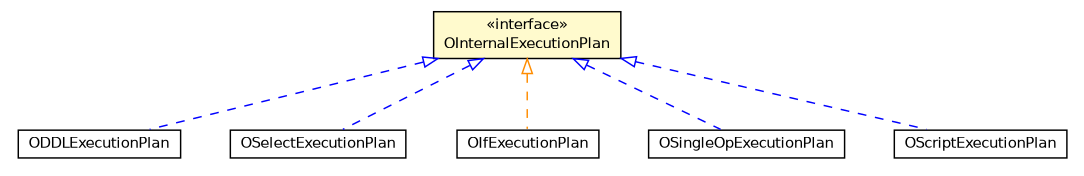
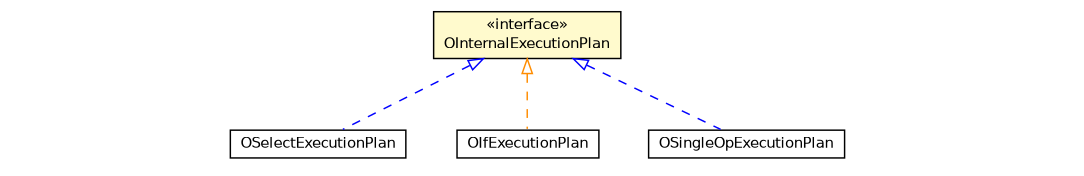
  digraph {
    nodesep=0.25
    ranksep=0.5
    node [fontcolor=black fontname=Helvetica fontsize=10.0 shape=plaintext]
    edge [arrowtail=empty color=blue dir=back fontname=Helvetica fontsize=10 headport=p labelfontname=Helvetica labelfontsize=10 style=dashed tailport=p]
-   n1 [label=<<table title="com.orientechnologies.orient.core.sql.executor.ODDLExecutionPlan" border="0" cellborder="1" cellspacing="0" cellpadding="2" port="p" href="./ODDLExecutionPlan.html"> 		<tr><td><table border="0" cellspacing="0" cellpadding="1"> <tr><td align="center" balign="center"> ODDLExecutionPlan </td></tr> 		</table></td></tr> 		</table>>]
    n2 [label=<<table title="com.orientechnologies.orient.core.sql.executor.OInternalExecutionPlan" border="0" cellborder="1" cellspacing="0" cellpadding="2" port="p" bgcolor="lemonChiffon" href="./OInternalExecutionPlan.html"> 		<tr><td><table border="0" cellspacing="0" cellpadding="1"> <tr><td align="center" balign="center"> &#171;interface&#187; </td></tr> <tr><td align="center" balign="center"> OInternalExecutionPlan </td></tr> 		</table></td></tr> 		</table>>]
    n3 [label=<<table title="com.orientechnologies.orient.core.sql.executor.OSelectExecutionPlan" border="0" cellborder="1" cellspacing="0" cellpadding="2" port="p" href="./OSelectExecutionPlan.html"> 		<tr><td><table border="0" cellspacing="0" cellpadding="1"> <tr><td align="center" balign="center"> OSelectExecutionPlan </td></tr> 		</table></td></tr> 		</table>>]
    n4 [label=<<table title="com.orientechnologies.orient.core.sql.executor.OIfExecutionPlan" border="0" cellborder="1" cellspacing="0" cellpadding="2" port="p" href="./OIfExecutionPlan.html"> 		<tr><td><table border="0" cellspacing="0" cellpadding="1"> <tr><td align="center" balign="center"> OIfExecutionPlan </td></tr> 		</table></td></tr> 		</table>>]
    n5 [label=<<table title="com.orientechnologies.orient.core.sql.executor.OSingleOpExecutionPlan" border="0" cellborder="1" cellspacing="0" cellpadding="2" port="p" href="./OSingleOpExecutionPlan.html"> 		<tr><td><table border="0" cellspacing="0" cellpadding="1"> <tr><td align="center" balign="center"> OSingleOpExecutionPlan </td></tr> 		</table></td></tr> 		</table>>]
-   n6 [label=<<table title="com.orientechnologies.orient.core.sql.executor.OScriptExecutionPlan" border="0" cellborder="1" cellspacing="0" cellpadding="2" port="p" href="./OScriptExecutionPlan.html"> 		<tr><td><table border="0" cellspacing="0" cellpadding="1"> <tr><td align="center" balign="center"> OScriptExecutionPlan </td></tr> 		</table></td></tr> 		</table>>]
-   n2 -> n1
    n2 -> n3
    n2 -> n4 [color=darkorange]
    n2 -> n5
-   n2 -> n6
  }
